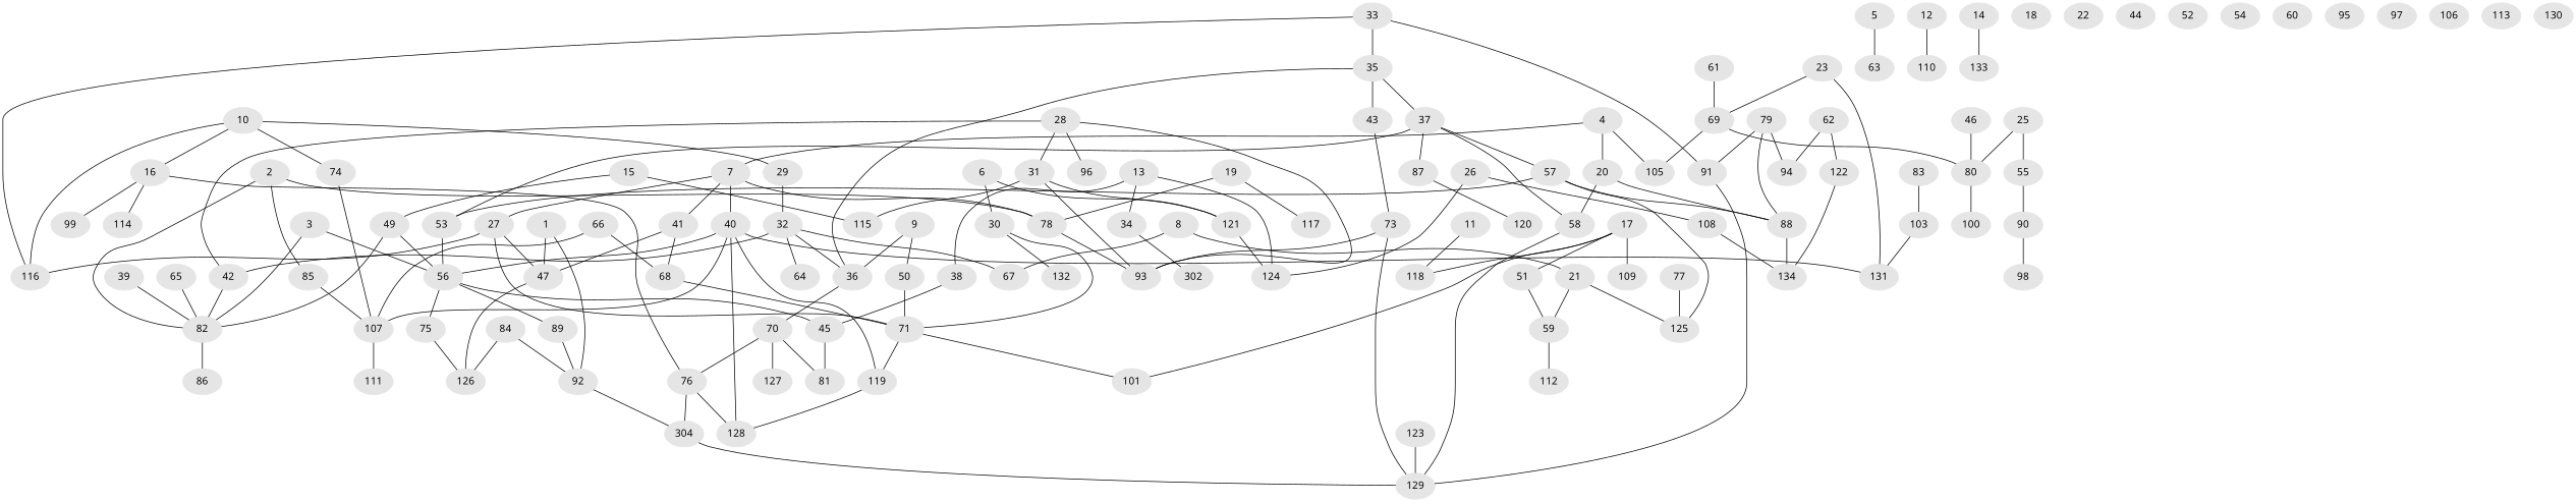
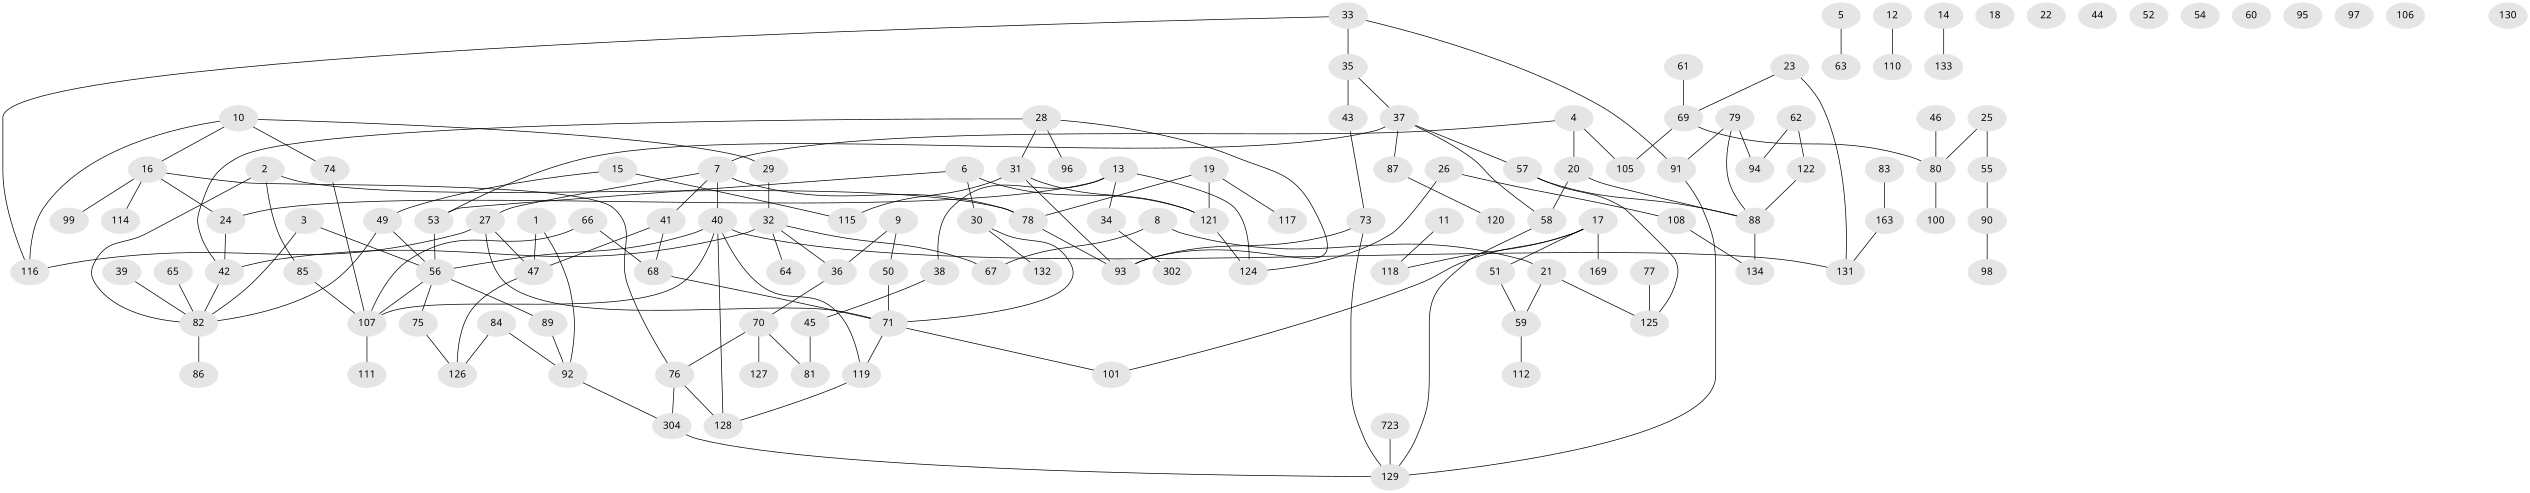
  graph {
    fontname="Noto Sans"
    node [color=gray90 fontname="Noto Sans" style=filled]
    edge [fontname="Noto Sans"]
    1
    47
    92
    126
    n5 [label=304]
    2
    78
    82
    85
    93
    86
    107
    3
    56
    75
    89
    4
    7
    20
    105
    27
    40
    41
    58
    88
    69
    80
    5
    63
    6
    30
    53
    121
    71
    132
    124
    116
    131
    119
    128
    68
    8
    21
    67
    59
    125
    9
    36
    50
    70
    10
    16
    29
    74
+   24
    76
    99
    114
    32
    11
    118
    12
    110
    13
    34
    38
    42
    n68 [label=302]
    45
    14
    133
    15
    49
    115
    17
    51
    101
-   109
+   109 [label=169]
    18
    19
    117
    129
    134
    112
    22
    23
    25
    55
    90
    100
    26
    108
    28
    31
    96
    64
    33
    35
    91
    37
    43
    57
    87
    73
    81
    127
    120
    39
    111
    44
    46
    52
    54
    98
    60
    61
    62
    94
    122
    65
    66
    77
    79
    83
-   103
+   103 [label=163]
    84
    95
    97
    106
-   113
-   123
+   123 [label=723]
    130
    1 -- 47
    1 -- 92
    47 -- 126
    92 -- n5
    n5 -- 129
    2 -- 78
    2 -- 82
    2 -- 85
    78 -- 93
    82 -- 86
    85 -- 107
    107 -- 111
    3 -- 82
    3 -- 56
-   56 -- 45
+   56 -- 107
    56 -- 75
    56 -- 89
    75 -- 126
    89 -- 92
    4 -- 7
    4 -- 20
    4 -- 105
    7 -- 78
    7 -- 27
    7 -- 40
    7 -- 41
    20 -- 58
    20 -- 88
    27 -- 47
    27 -- 71
    27 -- 116
    40 -- 107
    40 -- 56
    40 -- 131
    40 -- 119
    40 -- 128
    41 -- 47
    41 -- 68
    58 -- 129
    88 -- 134
    69 -- 105
    69 -- 80
    80 -- 100
    5 -- 63
    6 -- 30
-   57 -- 53
+   6 -- 53
    6 -- 121
    30 -- 71
    30 -- 132
    53 -- 56
    121 -- 124
    71 -- 119
    71 -- 101
    119 -- 128
    68 -- 71
    8 -- 21
    8 -- 67
    21 -- 59
    21 -- 125
    59 -- 112
    9 -- 36
    9 -- 50
    36 -- 70
    50 -- 71
    70 -- 76
    70 -- 81
    70 -- 127
    10 -- 116
    10 -- 16
    10 -- 29
    10 -- 74
+   16 -- 24
    16 -- 76
    16 -- 99
    16 -- 114
    29 -- 32
    74 -- 107
+   24 -- 42
    76 -- n5
    76 -- 128
    32 -- 67
    32 -- 36
    32 -- 42
    32 -- 64
    11 -- 118
    12 -- 110
    13 -- 124
+   13 -- 24
    13 -- 34
    13 -- 38
    34 -- n68
    38 -- 45
    42 -- 82
    45 -- 81
    14 -- 133
    15 -- 49
    15 -- 115
    49 -- 82
    49 -- 56
    17 -- 118
    17 -- 51
    17 -- 101
    17 -- 109
    51 -- 59
    19 -- 78
+   19 -- 121
    19 -- 117
    23 -- 69
    23 -- 131
    25 -- 80
    25 -- 55
    55 -- 90
    90 -- 98
    26 -- 124
    26 -- 108
    108 -- 134
    28 -- 93
    28 -- 42
    28 -- 31
    28 -- 96
    31 -- 93
    31 -- 121
    31 -- 115
    33 -- 116
    33 -- 35
    33 -- 91
-   35 -- 36
    35 -- 37
    35 -- 43
    91 -- 129
    37 -- 58
    37 -- 53
    37 -- 57
    37 -- 87
    43 -- 73
    57 -- 88
    57 -- 125
    87 -- 120
    73 -- 93
    73 -- 129
    39 -- 82
    46 -- 80
    61 -- 69
    62 -- 94
    62 -- 122
-   122 -- 134
+   122 -- 88
    65 -- 82
    66 -- 107
    66 -- 68
    77 -- 125
    79 -- 88
    79 -- 91
    79 -- 94
    83 -- 103
    103 -- 131
    84 -- 92
    84 -- 126
    123 -- 129
  }
